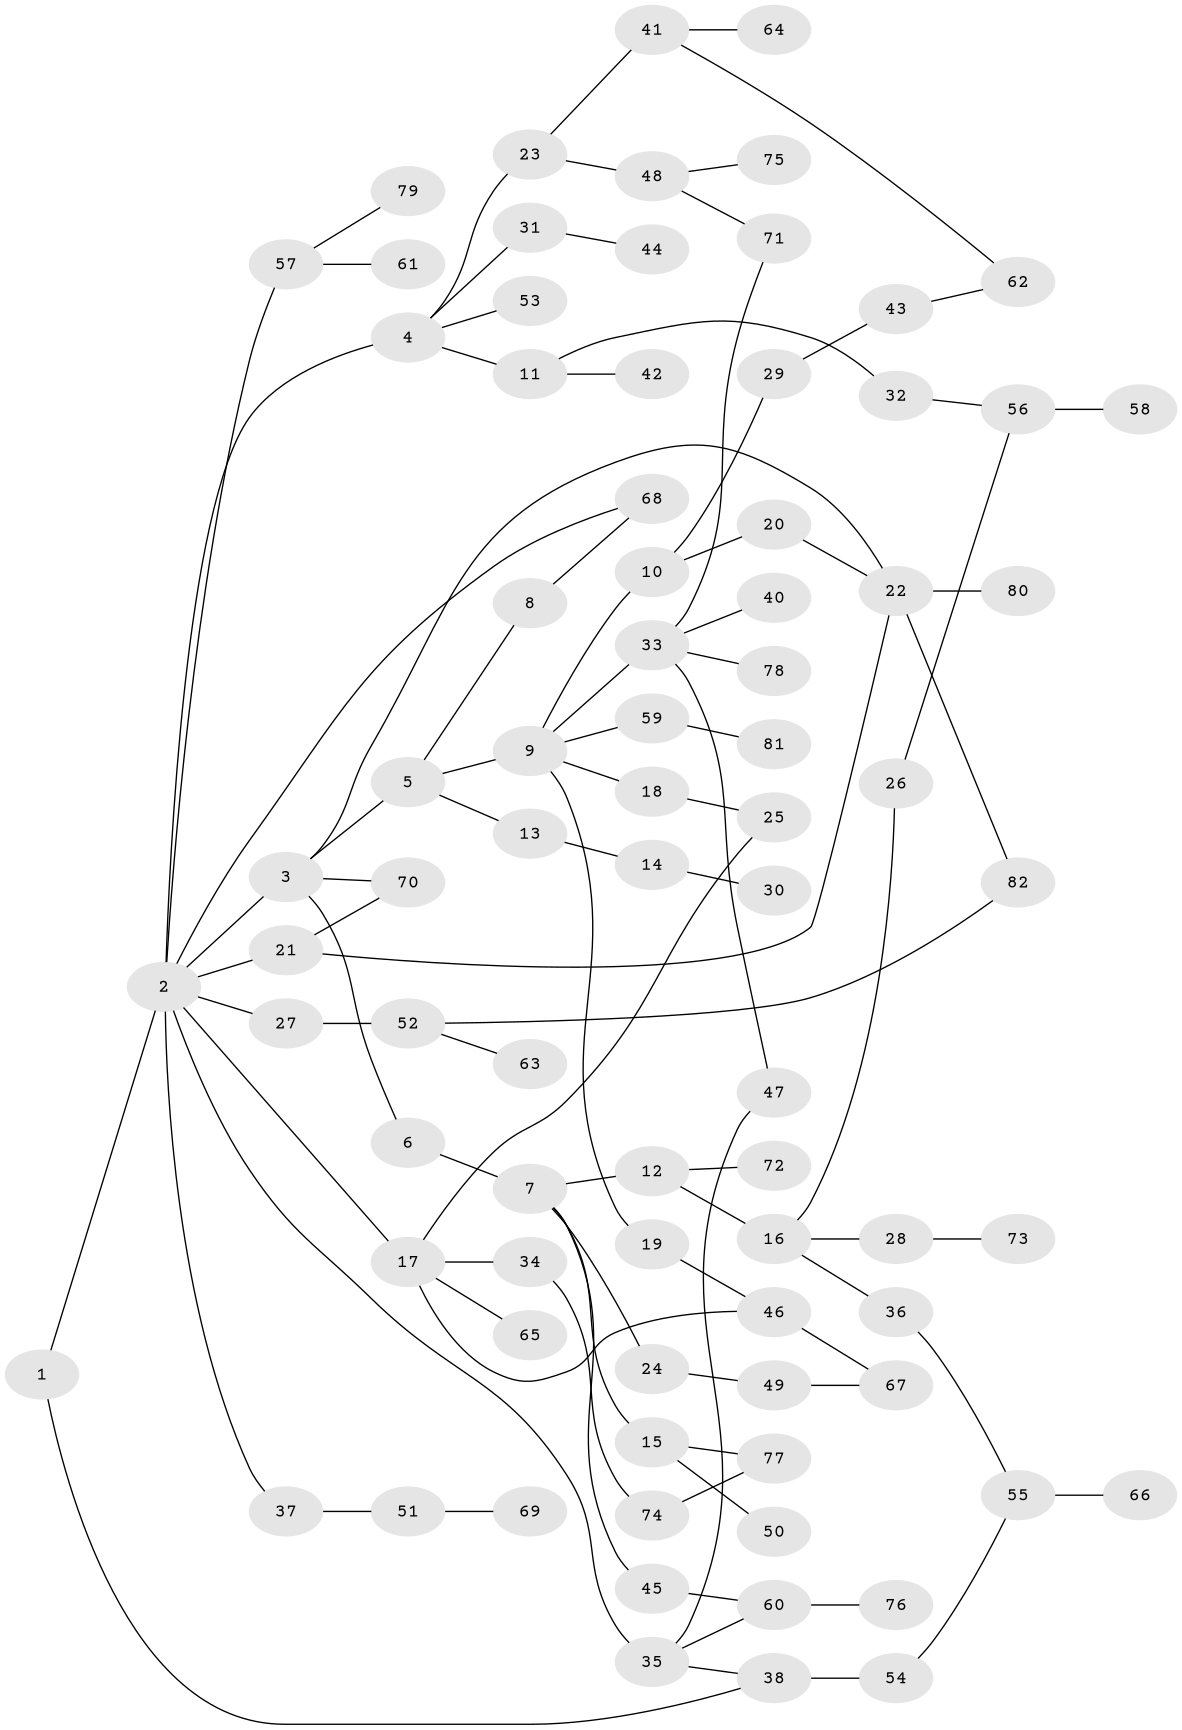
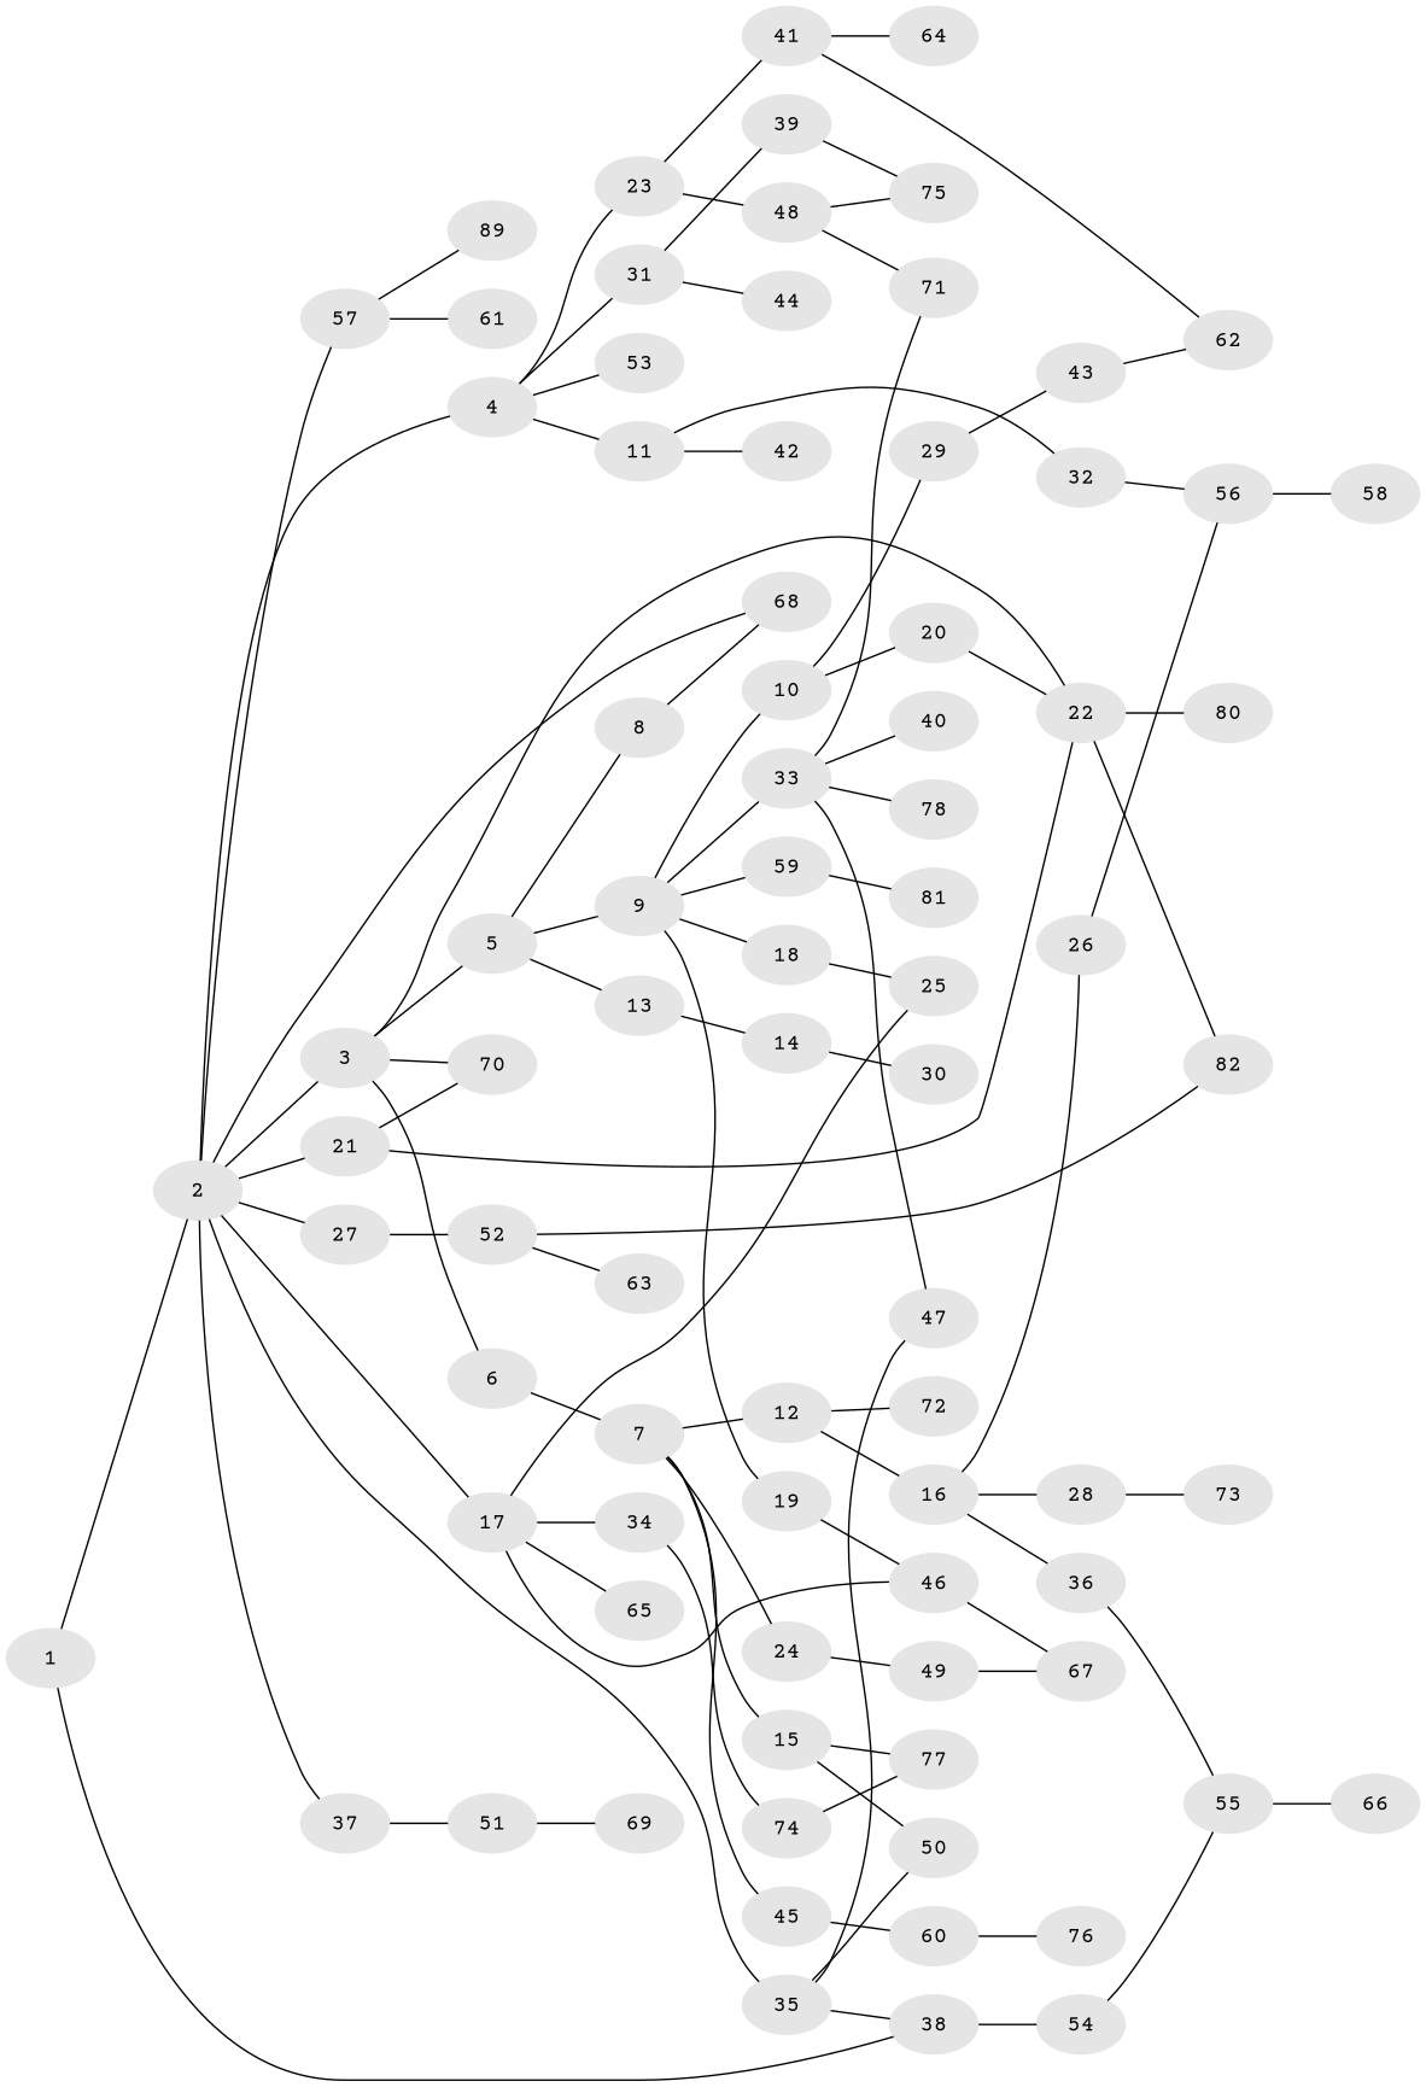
  graph {
    fontname="Courier Prime"
    rankdir=LR
    node [color=gray90 fontname="Courier Prime" style=filled]
    edge [fontname="Courier Prime"]
    1
    2
    38
    3
    4
    17
    21
    27
    35
    37
    57
    68
    54
    5
    6
    22
    70
    11
    23
    31
    53
    25
    34
    46
    65
    52
    50
    47
    51
    61
-   79
+   79 [label=89]
    8
    9
    13
    7
    80
    82
    32
    42
    41
    48
+   39
    44
    10
    18
    19
    33
    59
    14
    12
    15
    24
    45
    16
    72
    77
    49
    60
    20
    29
    40
    71
    78
    81
    43
    56
    26
    28
    36
    30
    73
    55
    74
    67
    62
    64
    75
    58
    63
    66
    69
    76
    1 -- 2
    1 -- 38
    2 -- 3
    2 -- 4
    2 -- 17
    2 -- 21
    2 -- 27
    2 -- 35
    2 -- 37
    2 -- 57
    2 -- 68
    38 -- 54
    3 -- 5
    3 -- 6
    3 -- 22
    3 -- 70
    4 -- 11
    4 -- 23
    4 -- 31
    4 -- 53
    17 -- 25
    17 -- 34
    17 -- 46
    17 -- 65
    21 -- 22
    21 -- 70
    27 -- 52
    35 -- 38
-   35 -- 60
+   35 -- 50
    35 -- 47
    37 -- 51
    57 -- 61
    57 -- 79
    54 -- 55
    5 -- 8
    5 -- 9
    5 -- 13
    6 -- 7
    22 -- 80
    22 -- 82
    11 -- 32
    11 -- 42
    23 -- 41
    23 -- 48
+   31 -- 39
    31 -- 44
    34 -- 74
    46 -- 67
    52 -- 82
    52 -- 63
    51 -- 69
    8 -- 68
    9 -- 10
    9 -- 18
    9 -- 19
    9 -- 33
    9 -- 59
    13 -- 14
    7 -- 12
    7 -- 15
    7 -- 24
    7 -- 45
    32 -- 56
    41 -- 62
    41 -- 64
    48 -- 71
    48 -- 75
+   39 -- 75
    10 -- 20
    10 -- 29
    18 -- 25
    19 -- 46
    33 -- 47
    33 -- 40
    33 -- 71
    33 -- 78
    59 -- 81
    14 -- 30
    12 -- 16
    12 -- 72
    15 -- 50
    15 -- 77
    24 -- 49
    45 -- 60
    16 -- 26
    16 -- 28
    16 -- 36
    49 -- 67
    60 -- 76
    20 -- 22
    29 -- 43
    43 -- 62
    56 -- 58
    26 -- 56
    28 -- 73
    36 -- 55
    55 -- 66
    74 -- 77
  }
